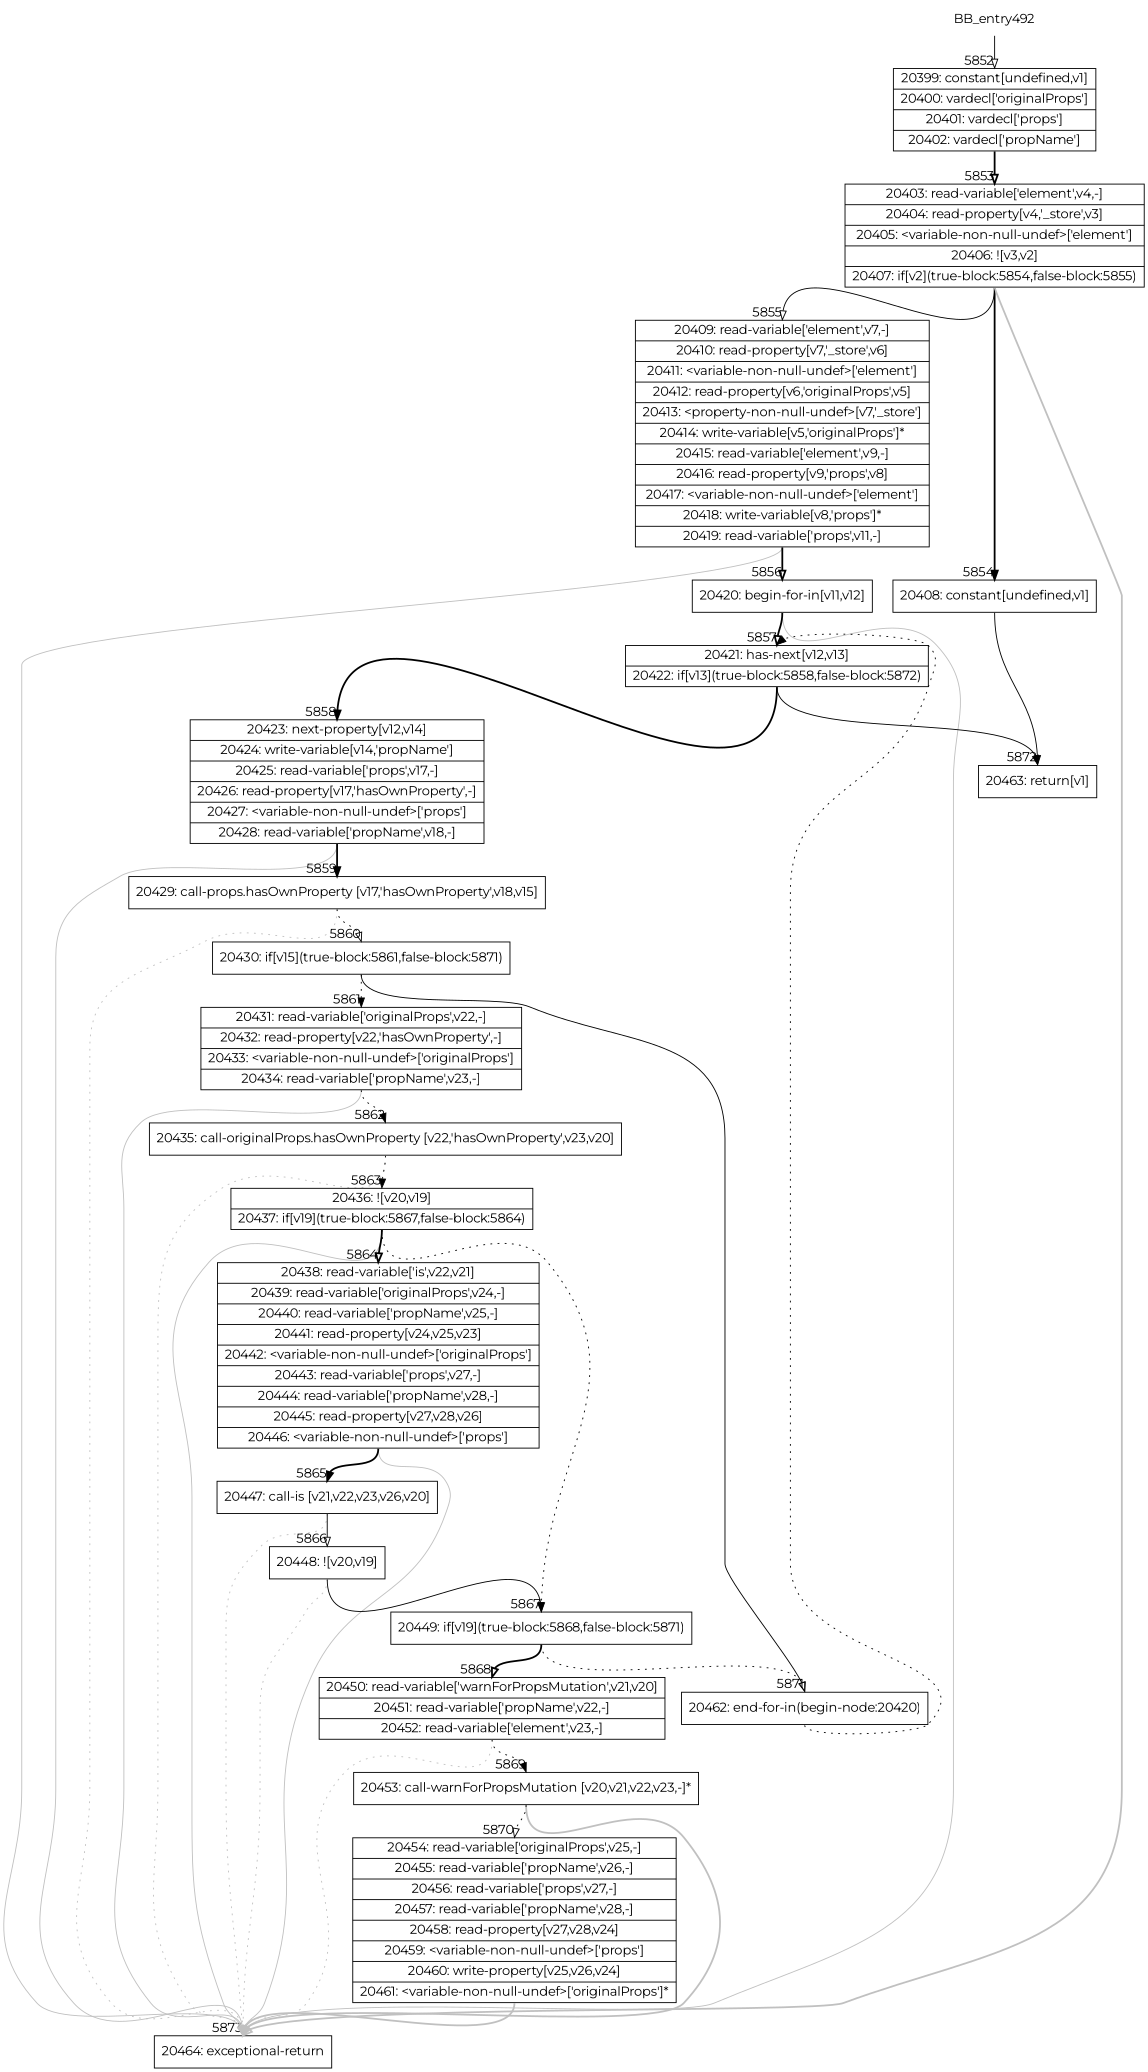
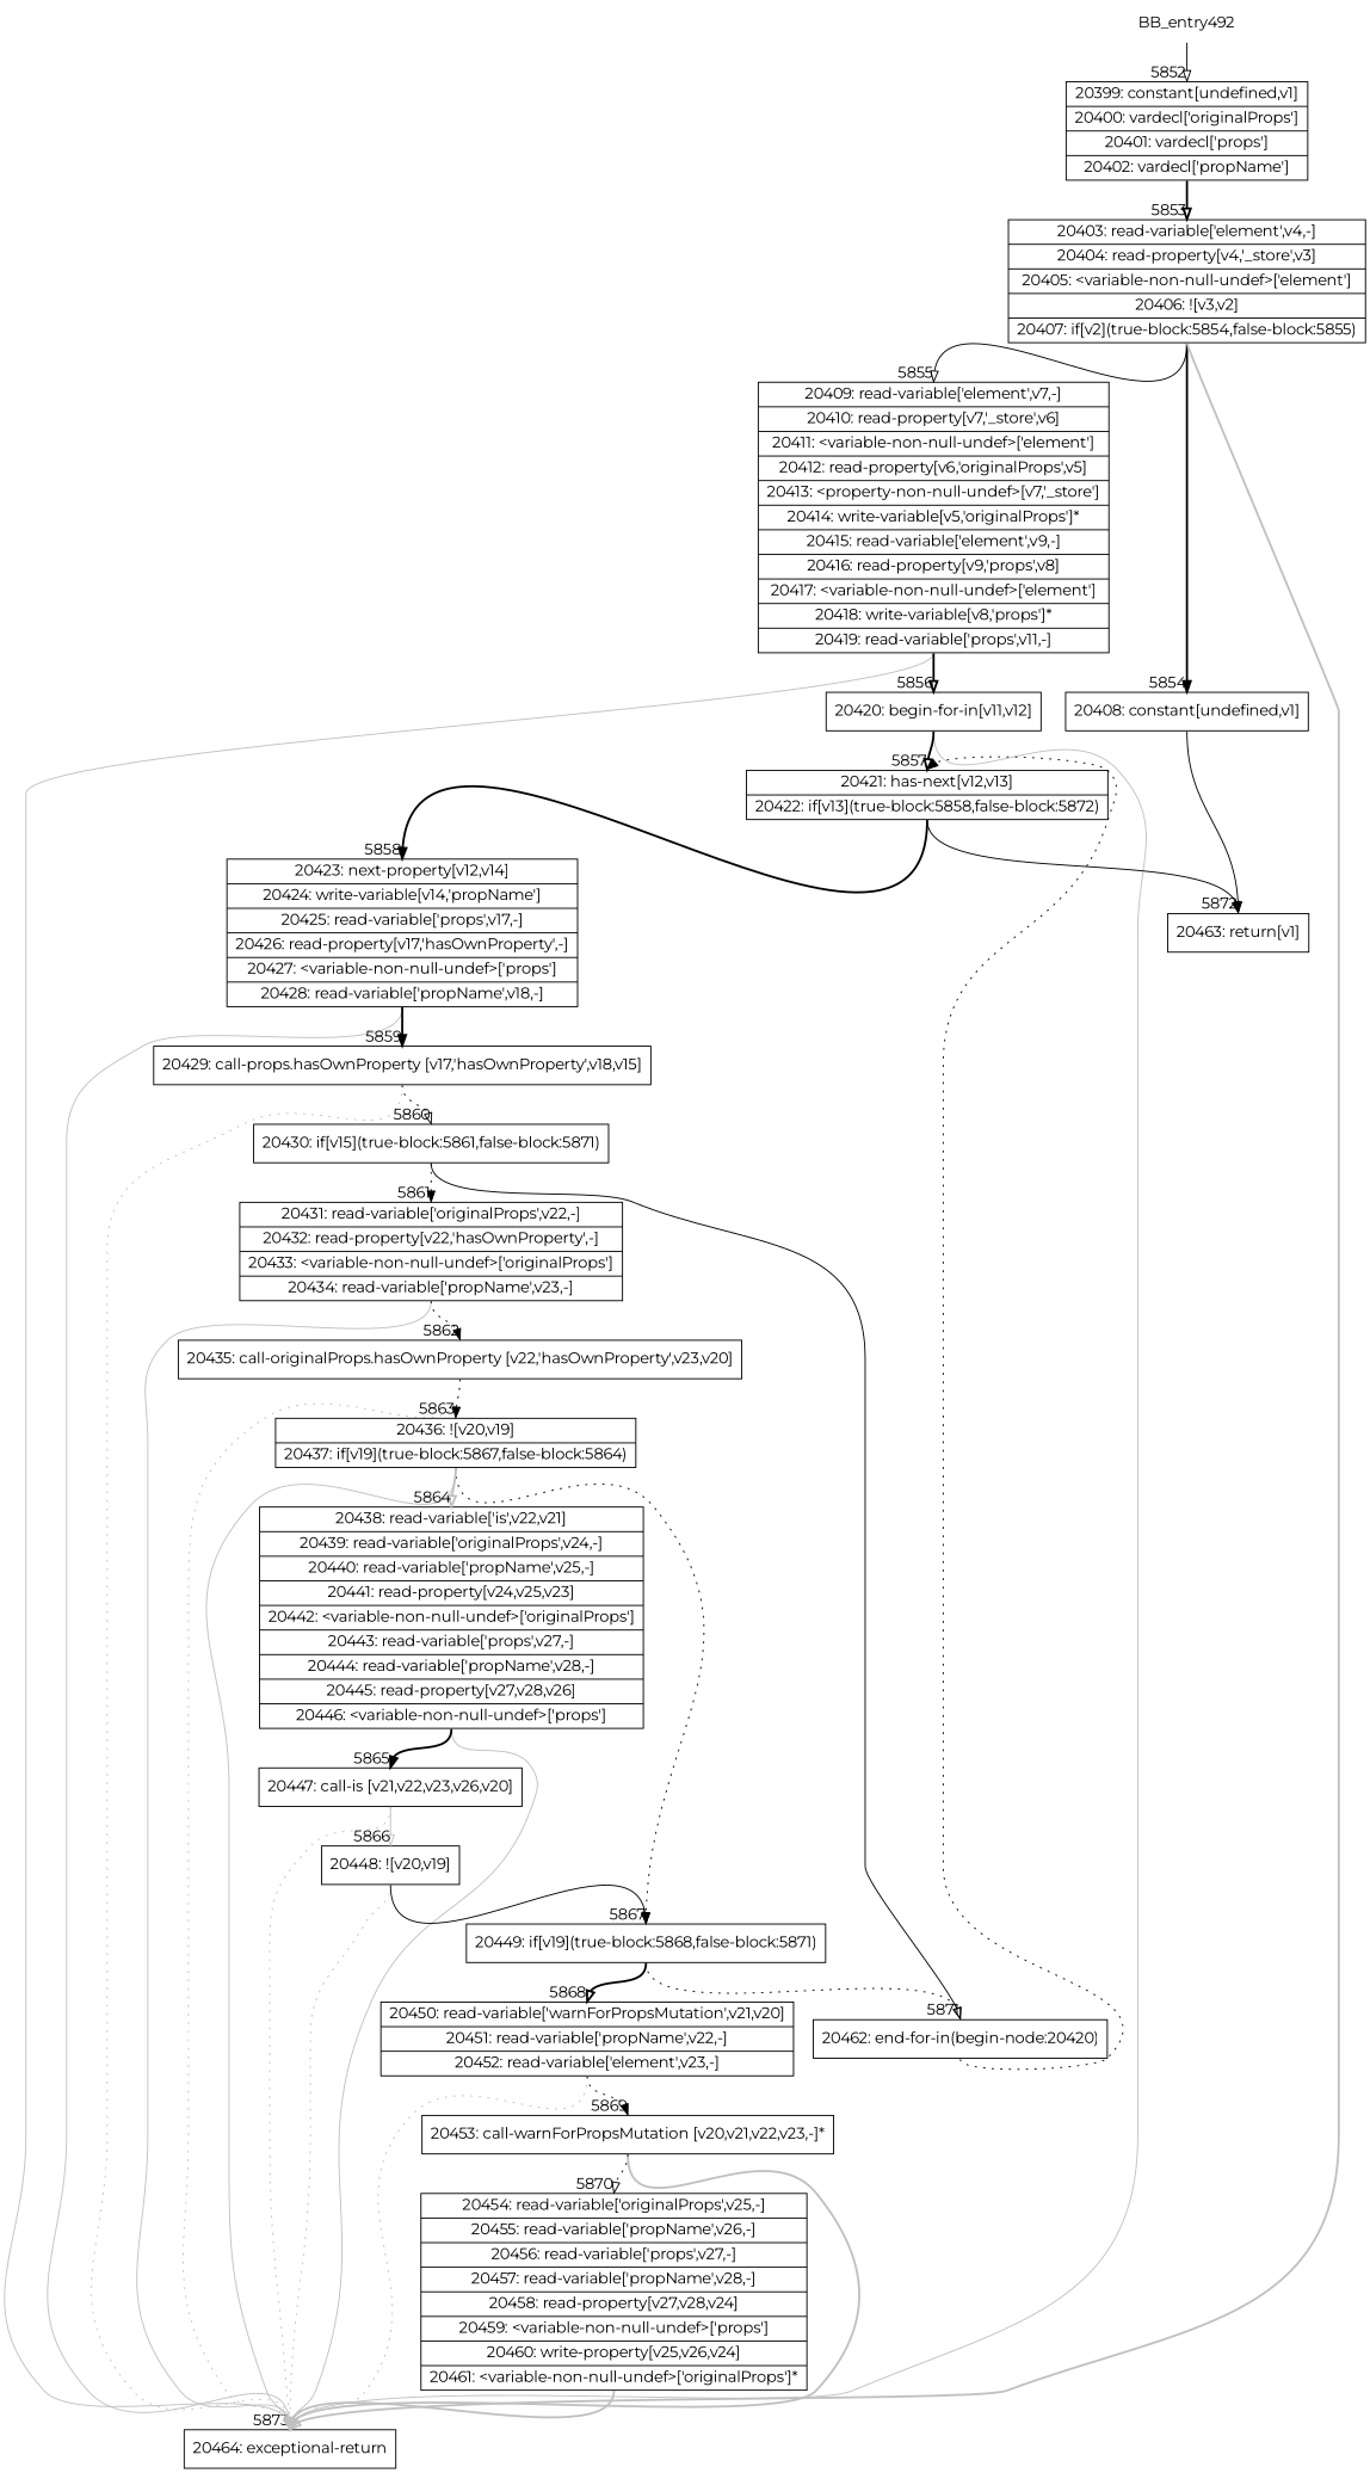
  digraph {
    fontname=Montserrat
    rankdir=TD
    node [fontname=Montserrat shape=record]
    edge [arrowhead=normal fontname=Montserrat headport=n style=dotted tailport=s]
    n1 [label=BB_entry492 shape=none]
    n2 [label="{20399: constant[undefined,v1]|20400: vardecl['originalProps']|20401: vardecl['props']|20402: vardecl['propName']}"]
    n3 [label="{20403: read-variable['element',v4,-]|20404: read-property[v4,'_store',v3]|20405: \<variable-non-null-undef\>['element']|20406: ![v3,v2]|20407: if[v2](true-block:5854,false-block:5855)}"]
    n4 [label="{20408: constant[undefined,v1]}"]
    n5 [label="{20409: read-variable['element',v7,-]|20410: read-property[v7,'_store',v6]|20411: \<variable-non-null-undef\>['element']|20412: read-property[v6,'originalProps',v5]|20413: \<property-non-null-undef\>[v7,'_store']|20414: write-variable[v5,'originalProps']*|20415: read-variable['element',v9,-]|20416: read-property[v9,'props',v8]|20417: \<variable-non-null-undef\>['element']|20418: write-variable[v8,'props']*|20419: read-variable['props',v11,-]}"]
    n6 [label="{20464: exceptional-return}"]
    n7 [label="{20463: return[v1]}"]
    n8 [label="{20420: begin-for-in[v11,v12]}"]
    n9 [label="{20421: has-next[v12,v13]|20422: if[v13](true-block:5858,false-block:5872)}"]
    n10 [label="{20423: next-property[v12,v14]|20424: write-variable[v14,'propName']|20425: read-variable['props',v17,-]|20426: read-property[v17,'hasOwnProperty',-]|20427: \<variable-non-null-undef\>['props']|20428: read-variable['propName',v18,-]}"]
    n11 [label="{20429: call-props.hasOwnProperty [v17,'hasOwnProperty',v18,v15]}"]
    n12 [label="{20430: if[v15](true-block:5861,false-block:5871)}"]
    n13 [label="{20431: read-variable['originalProps',v22,-]|20432: read-property[v22,'hasOwnProperty',-]|20433: \<variable-non-null-undef\>['originalProps']|20434: read-variable['propName',v23,-]}"]
    n14 [label="{20462: end-for-in(begin-node:20420)}"]
    n15 [label="{20435: call-originalProps.hasOwnProperty [v22,'hasOwnProperty',v23,v20]}"]
    n16 [label="{20436: ![v20,v19]|20437: if[v19](true-block:5867,false-block:5864)}"]
    n17 [label="{20449: if[v19](true-block:5868,false-block:5871)}"]
    n18 [label="{20438: read-variable['is',v22,v21]|20439: read-variable['originalProps',v24,-]|20440: read-variable['propName',v25,-]|20441: read-property[v24,v25,v23]|20442: \<variable-non-null-undef\>['originalProps']|20443: read-variable['props',v27,-]|20444: read-variable['propName',v28,-]|20445: read-property[v27,v28,v26]|20446: \<variable-non-null-undef\>['props']}"]
    n19 [label="{20450: read-variable['warnForPropsMutation',v21,v20]|20451: read-variable['propName',v22,-]|20452: read-variable['element',v23,-]}"]
    n20 [label="{20447: call-is [v21,v22,v23,v26,v20]}"]
    n21 [label="{20453: call-warnForPropsMutation [v20,v21,v22,v23,-]*}"]
    n22 [label="{20448: ![v20,v19]}"]
    n23 [label="{20454: read-variable['originalProps',v25,-]|20455: read-variable['propName',v26,-]|20456: read-variable['props',v27,-]|20457: read-variable['propName',v28,-]|20458: read-property[v27,v28,v24]|20459: \<variable-non-null-undef\>['props']|20460: write-property[v25,v26,v24]|20461: \<variable-non-null-undef\>['originalProps']*}"]
    n1 -> n2 [arrowhead=onormal headlabel="    5852" style=solid]
    n2 -> n3 [arrowhead=onormal headlabel="      5853" style=bold]
    n3 -> n4 [headlabel="      5854" style=bold]
    n3 -> n5 [arrowhead=onormal headlabel="      5855" style=solid]
    n3 -> n6 [arrowhead=onormal color=gray headlabel="      5873" style=bold]
    n4 -> n7 [headlabel="      5872" style=solid]
    n5 -> n6 [color=gray style=solid]
    n5 -> n8 [arrowhead=onormal headlabel="      5856" style=bold]
    n8 -> n6 [arrowhead=onormal color=gray style=solid]
    n8 -> n9 [arrowhead=onormal headlabel="      5857" style=bold]
    n9 -> n7 [style=solid]
    n9 -> n10 [headlabel="      5858" style=bold]
    n10 -> n6 [color=gray style=solid]
    n10 -> n11 [headlabel="      5859" style=bold]
    n11 -> n6 [color=gray]
    n11 -> n12 [arrowhead=onormal headlabel="      5860"]
    n12 -> n13 [headlabel="      5861"]
    n12 -> n14 [arrowhead=onormal headlabel="      5871" style=solid]
    n13 -> n6 [arrowhead=onormal color=gray style=solid]
    n13 -> n15 [headlabel="      5862"]
    n14 -> n9
    n15 -> n6 [arrowhead=onormal color=gray]
    n15 -> n16 [headlabel="      5863"]
    n16 -> n6 [color=gray style=solid]
    n16 -> n17 [headlabel="      5867"]
-   n16 -> n18 [arrowhead=onormal headlabel="      5864" style=bold]
+   n16 -> n18 [arrowhead=onormal headlabel="      5864" style=bold color=gray]
    n17 -> n14 [arrowhead=onormal]
    n17 -> n19 [arrowhead=onormal headlabel="      5868" style=bold]
    n18 -> n6 [arrowhead=onormal color=gray style=solid]
    n18 -> n20 [headlabel="      5865" style=bold]
    n19 -> n6 [arrowhead=onormal color=gray]
    n19 -> n21 [headlabel="      5869"]
    n20 -> n6 [arrowhead=onormal color=gray]
-   n20 -> n22 [arrowhead=onormal headlabel="      5866" style=solid]
+   n20 -> n22 [arrowhead=onormal headlabel="      5866" style=solid color=gray]
    n21 -> n6 [color=gray style=bold]
    n21 -> n23 [arrowhead=onormal headlabel="      5870"]
    n22 -> n6 [color=gray]
    n22 -> n17 [style=solid]
    n23 -> n6 [color=gray style=bold]
  }
